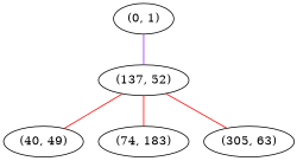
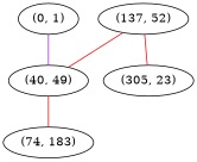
  graph {
    edge [color=red weight=1]
    n1 [label="(0, 1)"]
    "(40, 49)"
    "(137, 52)"
    "(74, 183)"
-   "(305, 63)"
-   n1 -- "(137, 52)" [color=purple weight=4]
+   "(305, 63)" [label="(305, 23)"]
+   n1 -- "(40, 49)" [color=purple weight=4]
    "(137, 52)" -- "(40, 49)"
-   "(137, 52)" -- "(74, 183)"
+   "(40, 49)" -- "(74, 183)"
    "(137, 52)" -- "(305, 63)"
  }
